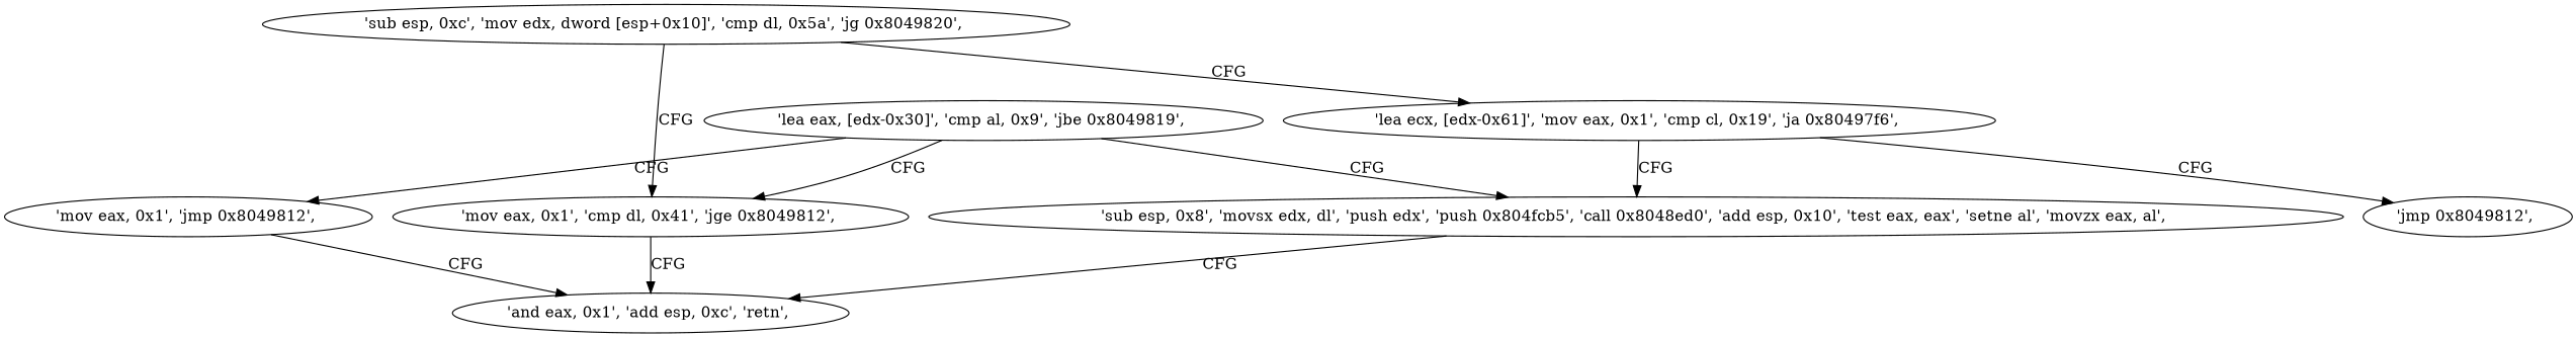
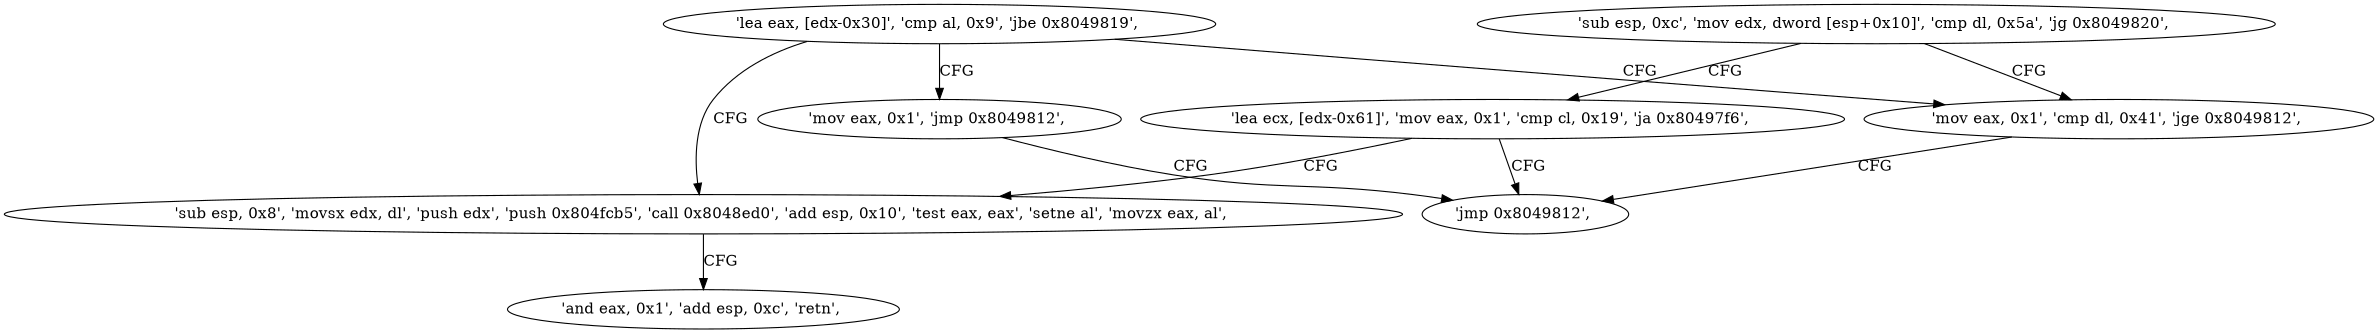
  digraph {
    n1 [label="'sub esp, 0xc', 'mov edx, dword [esp+0x10]', 'cmp dl, 0x5a', 'jg 0x8049820', "]
    n2 [label="'lea ecx, [edx-0x61]', 'mov eax, 0x1', 'cmp cl, 0x19', 'ja 0x80497f6', "]
    n3 [label="'mov eax, 0x1', 'cmp dl, 0x41', 'jge 0x8049812', "]
    n4 [label="'sub esp, 0x8', 'movsx edx, dl', 'push edx', 'push 0x804fcb5', 'call 0x8048ed0', 'add esp, 0x10', 'test eax, eax', 'setne al', 'movzx eax, al', "]
    n5 [label="'jmp 0x8049812', "]
    n6 [label="'and eax, 0x1', 'add esp, 0xc', 'retn', "]
    n7 [label="'lea eax, [edx-0x30]', 'cmp al, 0x9', 'jbe 0x8049819', "]
    n8 [label="'mov eax, 0x1', 'jmp 0x8049812', "]
    n1 -> n2 [label=CFG]
    n1 -> n3 [label=CFG]
    n2 -> n4 [label=CFG]
    n2 -> n5 [label=CFG]
-   n3 -> n6 [label=CFG]
+   n3 -> n5 [label=CFG]
    n4 -> n6 [label=CFG]
    n7 -> n3 [label=CFG]
    n7 -> n4 [label=CFG]
    n7 -> n8 [label=CFG]
-   n8 -> n6 [label=CFG]
+   n8 -> n5 [label=CFG]
  }
